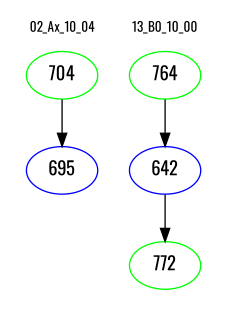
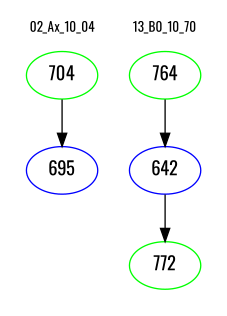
  digraph {
    fontname=Oswald
    node [color=green fontname=Oswald]
    edge [color=black fontname=Oswald]
    n1 [label=704]
    n2 [color=blue label=695]
    n3 [label=764]
    n4 [color=blue label=642]
    n5 [label=772]
    subgraph cluster_1 {
      color=white
      fontsize=10
      label="02_Ax_10_04"
      n1
      n2
    }
    subgraph cluster_2 {
      color=white
      fontsize=10
-     label="13_B0_10_00"
+     label="13_B0_10_70"
      n3
      n4
      n5
    }
    n1 -> n2
    n3 -> n4
    n4 -> n5
  }
